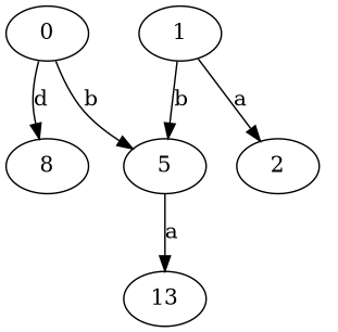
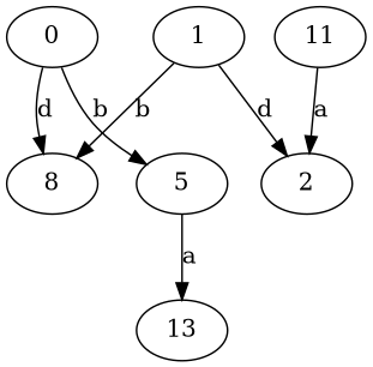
  strict digraph {
    0
    5
    8
    13
    1
    2
+   11
    0 -> 5 [label=b]
    0 -> 8 [label=d]
    5 -> 13 [label=a]
-   1 -> 5 [label=b]
-   1 -> 2 [label=a]
+   1 -> 8 [label=b]
+   1 -> 2 [label=d]
+   11 -> 2 [label=a]
  }
